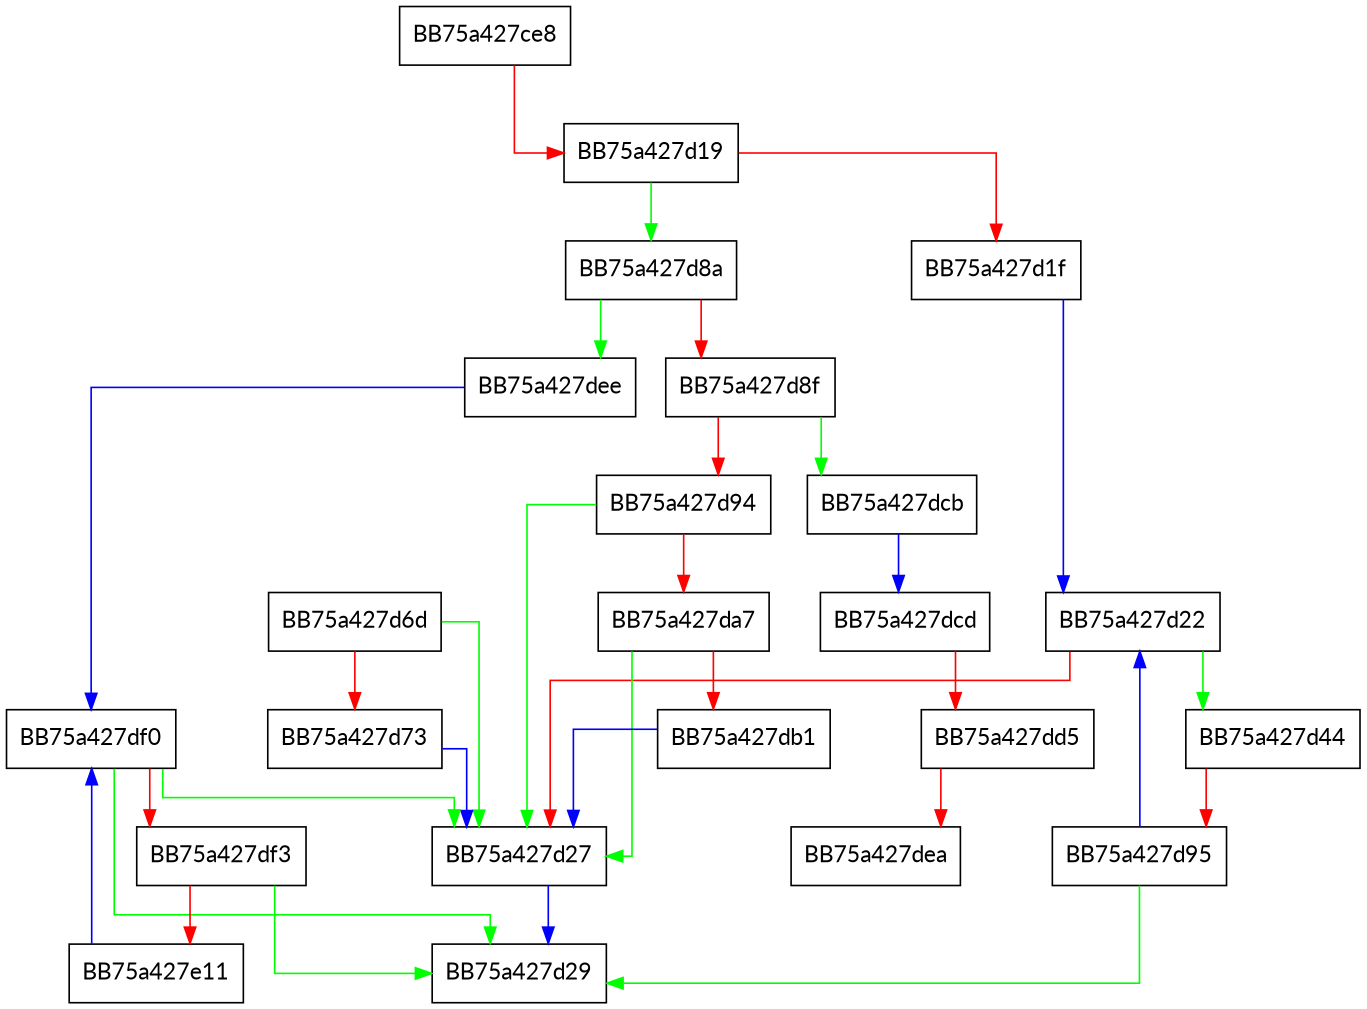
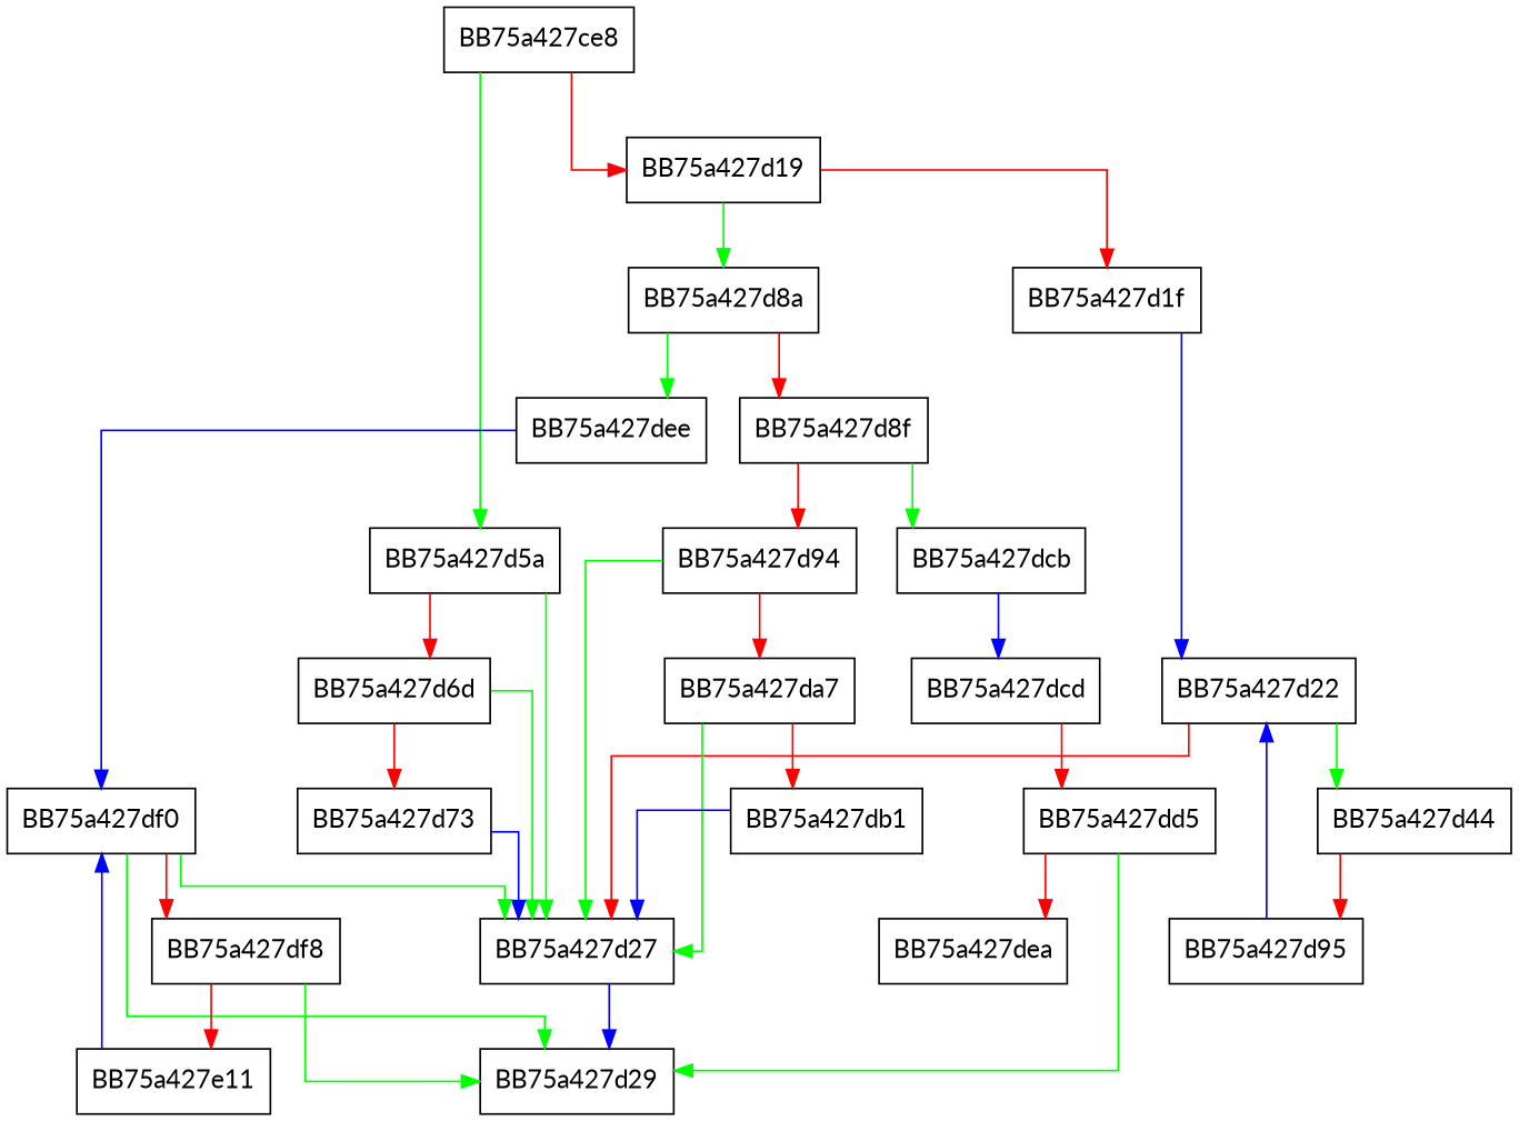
  digraph {
    fontname=Lato
    splines=ortho
    node [fontname=Lato shape=box]
    edge [color=red fontname=Lato]
    BB75a427ce8
+   BB75a427d5a
    BB75a427d19
    BB75a427d27
    BB75a427d6d
    BB75a427d8a
    BB75a427d1f
    BB75a427d29
    BB75a427d73
    BB75a427dee
    BB75a427d8f
    BB75a427d22
    BB75a427df0
    BB75a427dcb
    BB75a427d94
    BB75a427d44
    n17 [label=BB75a427d95]
-   BB75a427df8 [label=BB75a427df3]
+   BB75a427df8
    BB75a427dcd
    BB75a427da7
    BB75a427dd5
    BB75a427db1
    BB75a427dea
    BB75a427e11
+   BB75a427ce8 -> BB75a427d5a [color=green]
    BB75a427ce8 -> BB75a427d19
+   BB75a427d5a -> BB75a427d27 [color=green]
+   BB75a427d5a -> BB75a427d6d
    BB75a427d19 -> BB75a427d8a [color=green]
    BB75a427d19 -> BB75a427d1f
    BB75a427d27 -> BB75a427d29 [color=blue]
    BB75a427d6d -> BB75a427d27 [color=green]
    BB75a427d6d -> BB75a427d73
    BB75a427d8a -> BB75a427dee [color=green]
    BB75a427d8a -> BB75a427d8f
    BB75a427d1f -> BB75a427d22 [color=blue]
    BB75a427d73 -> BB75a427d27 [color=blue]
    BB75a427dee -> BB75a427df0 [color=blue]
    BB75a427d8f -> BB75a427dcb [color=green]
    BB75a427d8f -> BB75a427d94
    BB75a427d22 -> BB75a427d27
    BB75a427d22 -> BB75a427d44 [color=green]
    BB75a427df0 -> BB75a427d27 [color=green]
    BB75a427df0 -> BB75a427d29 [color=green]
    BB75a427df0 -> BB75a427df8
    BB75a427dcb -> BB75a427dcd [color=blue]
    BB75a427d94 -> BB75a427d27 [color=green]
    BB75a427d94 -> BB75a427da7
    BB75a427d44 -> n17
    n17 -> BB75a427d22 [color=blue]
    BB75a427df8 -> BB75a427d29 [color=green]
    BB75a427df8 -> BB75a427e11
    BB75a427dcd -> BB75a427dd5
    BB75a427da7 -> BB75a427d27 [color=green]
    BB75a427da7 -> BB75a427db1
-   n17 -> BB75a427d29 [color=green]
+   BB75a427dd5 -> BB75a427d29 [color=green]
    BB75a427dd5 -> BB75a427dea
    BB75a427db1 -> BB75a427d27 [color=blue]
    BB75a427e11 -> BB75a427df0 [color=blue]
  }
